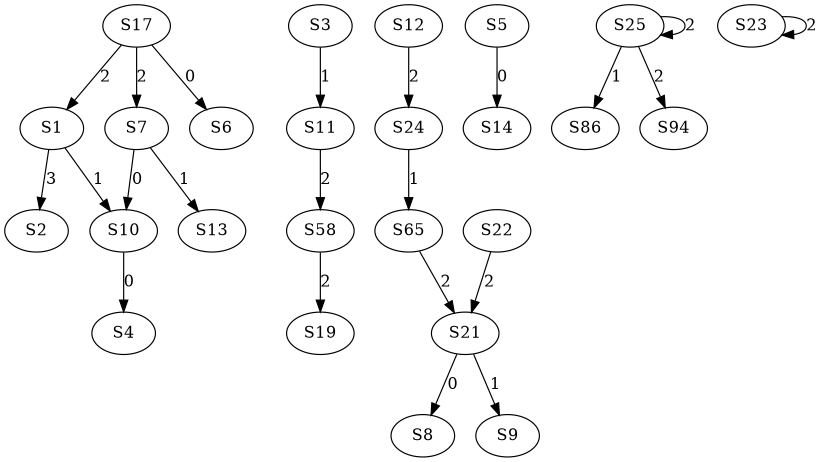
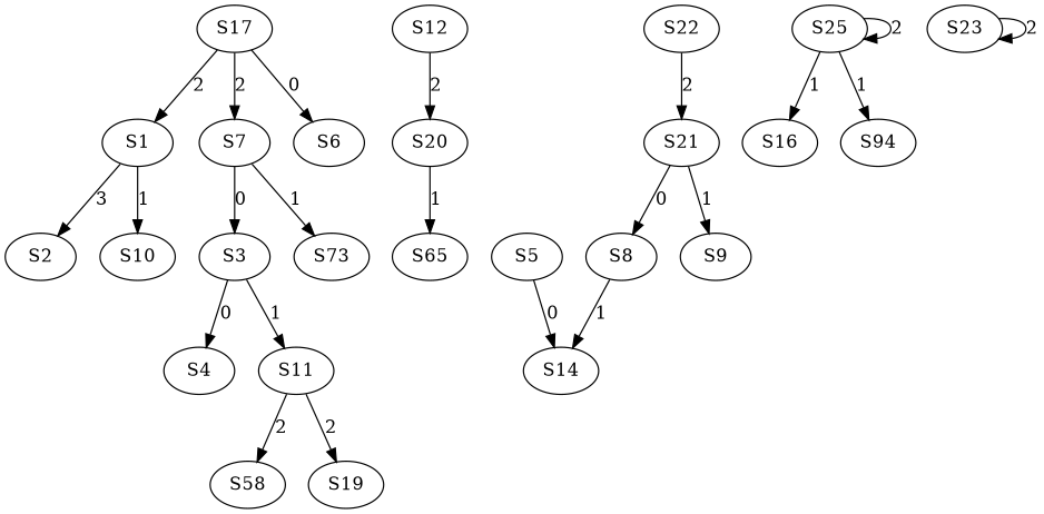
  strict digraph {
    S1
    S2
    S10
    S4
    S17
    S7
    S6
    S3
-   S13
+   S13 [label=S73]
    S11
    n11 [label=S58]
    S19
    S12
-   S20 [label=S24]
+   S20
    S5
    S14
    S21
    S8
    S9
    S22
    n21 [label=S65]
    S25
-   S16 [label=S86]
+   S16
    n24 [label=S94]
    S23
    S1 -> S2 [label=3]
    S1 -> S10 [label=1]
-   S10 -> S4 [label=0]
+   S3 -> S4 [label=0]
    S17 -> S1 [label=2]
    S17 -> S7 [label=2]
    S17 -> S6 [label=0]
-   S7 -> S10 [label=0]
+   S7 -> S3 [label=0]
    S7 -> S13 [label=1]
    S3 -> S11 [label=1]
    S11 -> n11 [label=2]
-   n11 -> S19 [label=2]
+   S11 -> S19 [label=2]
    S12 -> S20 [label=2]
    S20 -> n21 [label=1]
    S5 -> S14 [label=0]
    S21 -> S8 [label=0]
    S21 -> S9 [label=1]
+   S8 -> S14 [label=1]
    S22 -> S21 [label=2]
-   n21 -> S21 [label=2]
    S25 -> S25 [label=2]
    S25 -> S16 [label=1]
-   S25 -> n24 [label=2]
+   S25 -> n24 [label=1]
    S23 -> S23 [label=2]
  }
